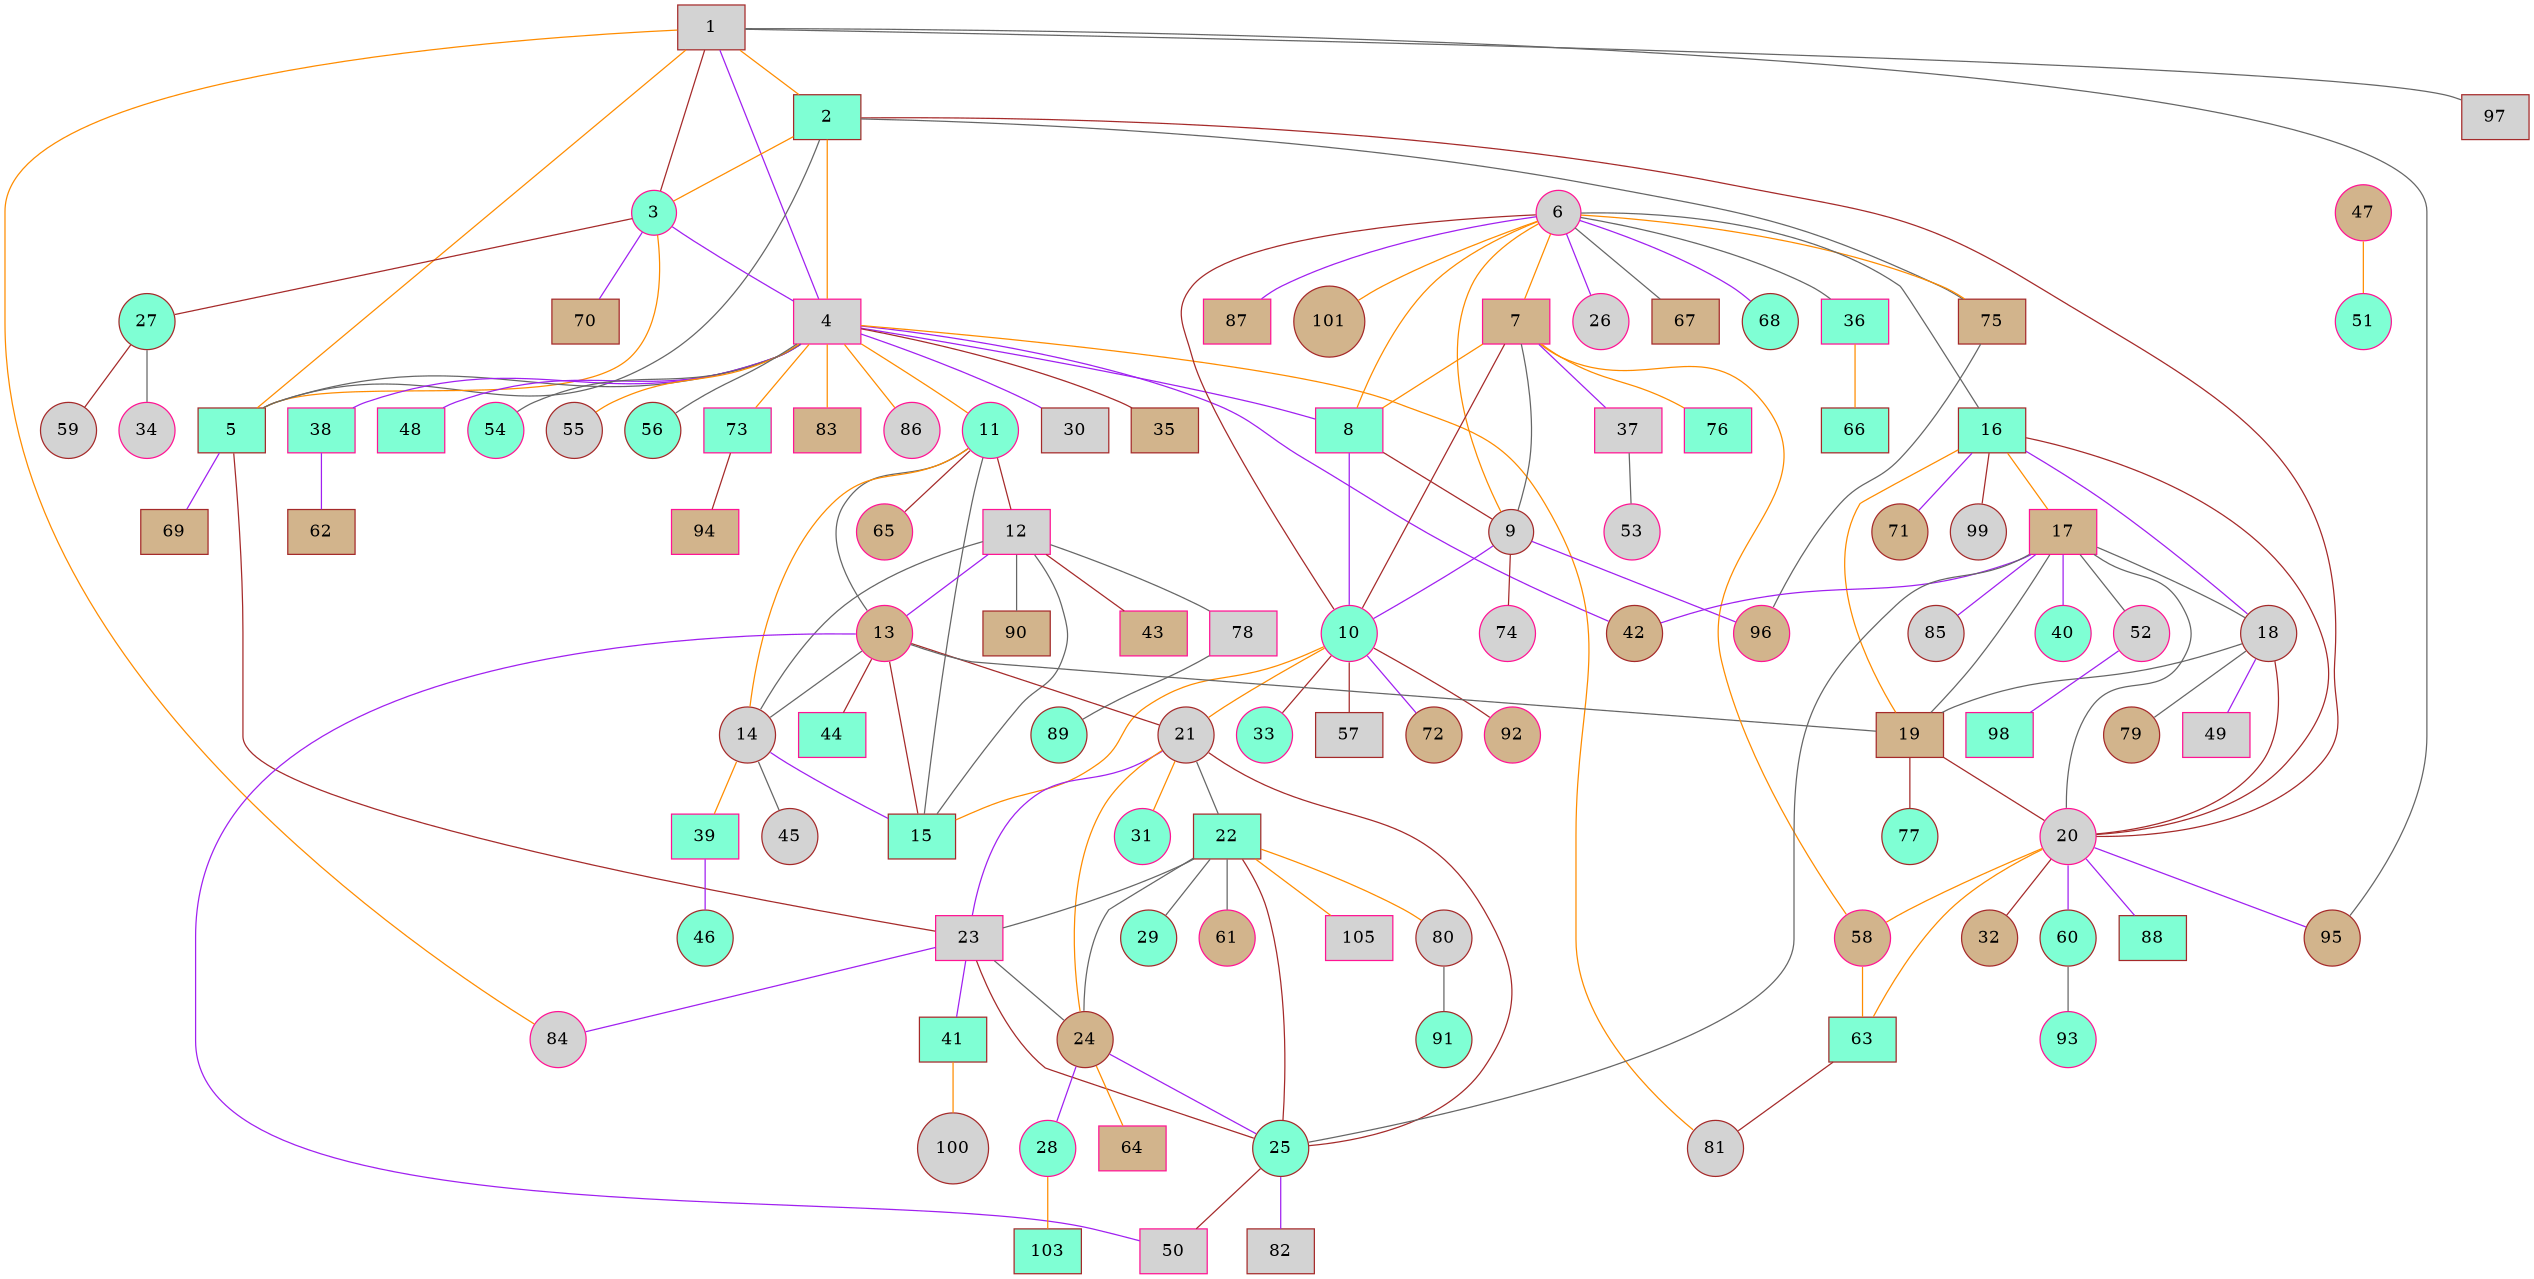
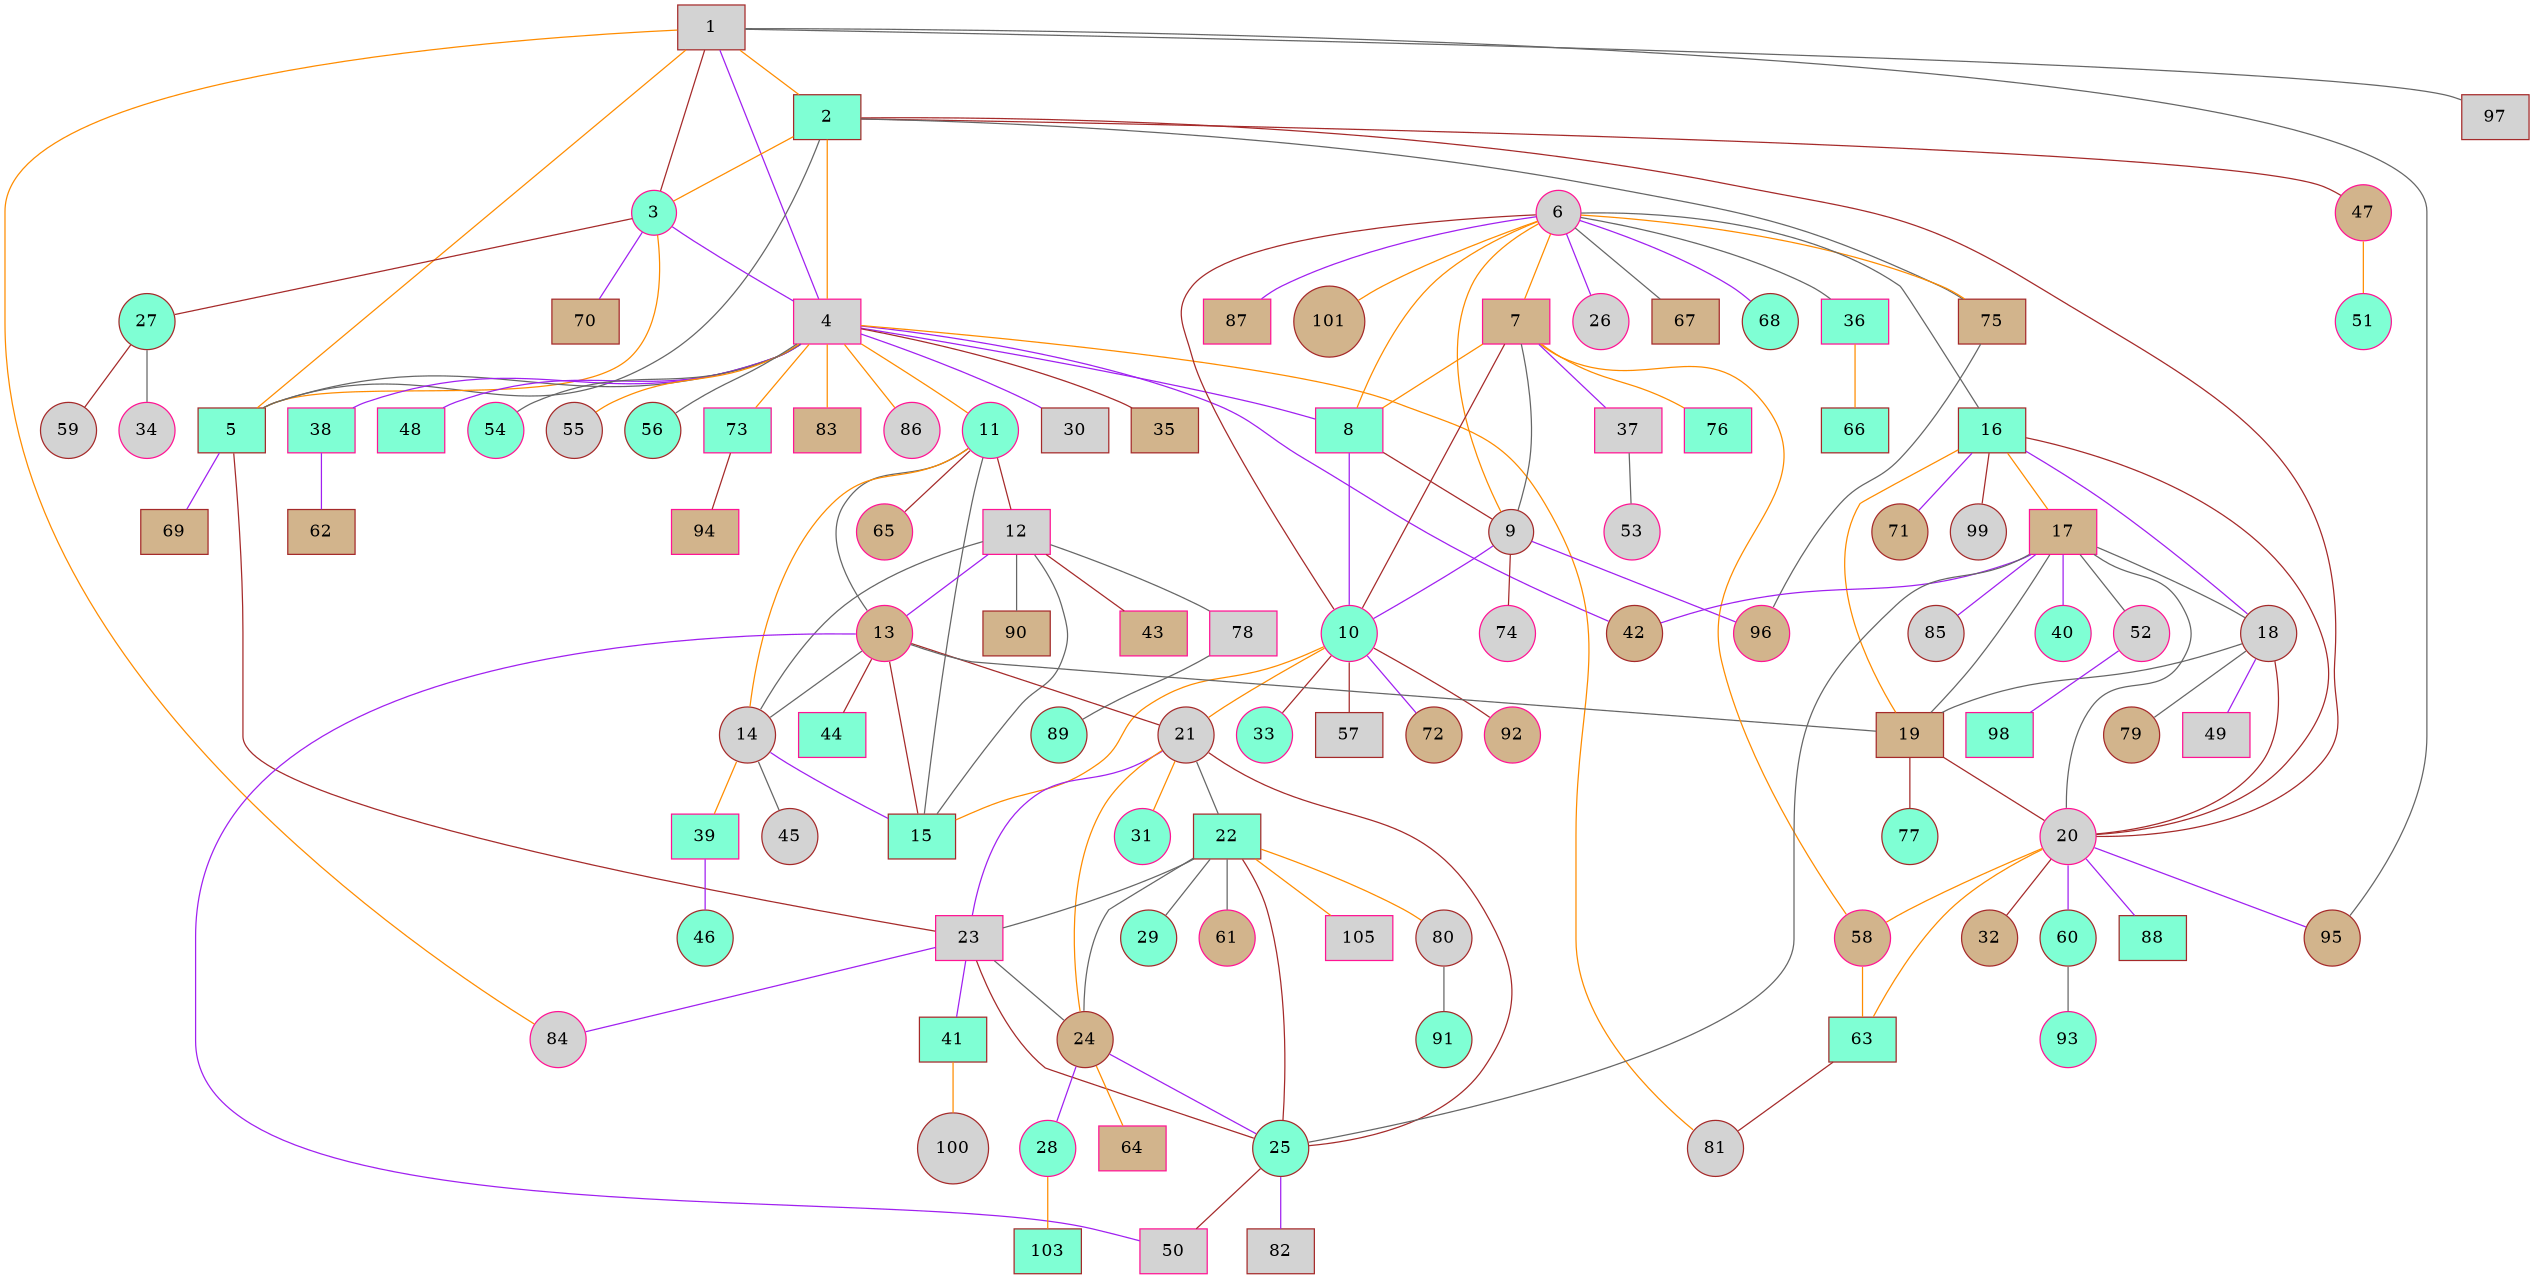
  graph {
    node [color=brown fillcolor=aquamarine shape=circle style=filled]
    edge [color=gray40]
    1 [fillcolor=lightgrey shape=box]
    2 [shape=box]
    3 [color=deeppink]
    4 [color=deeppink fillcolor=lightgrey shape=box]
    5 [shape=box]
    84 [color=deeppink fillcolor=lightgrey]
    95 [fillcolor=tan]
    97 [fillcolor=lightgrey shape=box]
    20 [color=deeppink fillcolor=lightgrey]
    47 [color=deeppink fillcolor=tan]
    75 [fillcolor=tan shape=box]
    27
    70 [fillcolor=tan shape=box]
    8 [color=deeppink shape=box]
    11 [color=deeppink]
    30 [fillcolor=lightgrey shape=box]
    35 [fillcolor=tan shape=box]
    38 [color=deeppink shape=box]
    42 [fillcolor=tan]
    48 [color=deeppink shape=box]
    54 [color=deeppink]
    55 [fillcolor=lightgrey]
    56
    73 [color=deeppink shape=box]
    81 [fillcolor=lightgrey]
    83 [color=deeppink fillcolor=tan shape=box]
    86 [color=deeppink fillcolor=lightgrey]
    23 [color=deeppink fillcolor=lightgrey shape=box]
    69 [fillcolor=tan shape=box]
    58 [color=deeppink fillcolor=tan]
    32 [fillcolor=tan]
    60
    63 [shape=box]
    88 [shape=box]
    51 [color=deeppink]
    96 [color=deeppink fillcolor=tan]
    34 [color=deeppink fillcolor=lightgrey]
    59 [fillcolor=lightgrey]
    9 [fillcolor=lightgrey]
    10 [color=deeppink]
    15 [shape=box]
    12 [color=deeppink fillcolor=lightgrey shape=box]
    13 [color=deeppink fillcolor=tan]
    14 [fillcolor=lightgrey]
    65 [color=deeppink fillcolor=tan]
    62 [fillcolor=tan shape=box]
    94 [color=deeppink fillcolor=tan shape=box]
    25
    24 [fillcolor=tan]
    41 [shape=box]
    6 [color=deeppink fillcolor=lightgrey]
    7 [color=deeppink fillcolor=tan shape=box]
    16 [shape=box]
    26 [color=deeppink fillcolor=lightgrey]
    36 [color=deeppink shape=box]
    67 [fillcolor=tan shape=box]
    68
    87 [color=deeppink fillcolor=tan shape=box]
    101 [fillcolor=tan]
    37 [color=deeppink fillcolor=lightgrey shape=box]
    76 [color=deeppink shape=box]
    74 [color=deeppink fillcolor=lightgrey]
    21 [fillcolor=lightgrey]
    33 [color=deeppink]
    57 [fillcolor=lightgrey shape=box]
    72 [fillcolor=tan]
    92 [color=deeppink fillcolor=tan]
    19 [fillcolor=tan shape=box]
    17 [color=deeppink fillcolor=tan shape=box]
    18 [fillcolor=lightgrey]
    71 [fillcolor=tan]
    99 [fillcolor=lightgrey]
    66 [shape=box]
    53 [color=deeppink fillcolor=lightgrey]
    22 [shape=box]
    31 [color=deeppink]
    43 [color=deeppink fillcolor=tan shape=box]
    78 [color=deeppink fillcolor=lightgrey shape=box]
    90 [fillcolor=tan shape=box]
    44 [color=deeppink shape=box]
    50 [color=deeppink fillcolor=lightgrey shape=box]
    39 [color=deeppink shape=box]
    45 [fillcolor=lightgrey]
    89
    77
    46
    40 [color=deeppink]
    52 [color=deeppink fillcolor=lightgrey]
    85 [fillcolor=lightgrey]
    49 [color=deeppink fillcolor=lightgrey shape=box]
    79 [fillcolor=tan]
    82 [fillcolor=lightgrey shape=box]
    98 [color=deeppink shape=box]
    93 [color=deeppink]
    29
    61 [color=deeppink fillcolor=tan]
    80 [fillcolor=lightgrey]
    n98 [color=deeppink fillcolor=lightgrey label=105 shape=box]
    28 [color=deeppink]
    64 [color=deeppink fillcolor=tan shape=box]
    91
    100 [fillcolor=lightgrey]
    103 [shape=box]
    1 -- 2 [color=darkorange]
    1 -- 3 [color=brown]
    1 -- 4 [color=purple]
    1 -- 5 [color=darkorange]
    1 -- 84 [color=darkorange]
    1 -- 95
    1 -- 97
    2 -- 3 [color=darkorange]
    2 -- 4 [color=darkorange]
    2 -- 5
    2 -- 20 [color=brown]
+   2 -- 47 [color=brown]
    2 -- 75
    3 -- 4 [color=purple]
    3 -- 5 [color=darkorange]
    3 -- 27 [color=brown]
    3 -- 70 [color=purple]
    4 -- 5
    4 -- 8 [color=purple]
    4 -- 11 [color=darkorange]
    4 -- 30 [color=purple]
    4 -- 35 [color=brown]
    4 -- 38 [color=purple]
    4 -- 42 [color=purple]
    4 -- 48 [color=purple]
    4 -- 54
    4 -- 55 [color=darkorange]
    4 -- 56
    4 -- 73 [color=darkorange]
    4 -- 81 [color=darkorange]
    4 -- 83 [color=darkorange]
    4 -- 86 [color=darkorange]
    5 -- 23 [color=brown]
    5 -- 69 [color=purple]
    20 -- 95 [color=purple]
    20 -- 58 [color=darkorange]
    20 -- 32 [color=brown]
    20 -- 60 [color=purple]
    20 -- 63 [color=darkorange]
    20 -- 88 [color=purple]
    47 -- 51 [color=darkorange]
    75 -- 96
    27 -- 34
    27 -- 59 [color=brown]
    8 -- 9 [color=brown]
    8 -- 10 [color=purple]
    11 -- 15
    11 -- 12 [color=brown]
    11 -- 13
    11 -- 14 [color=darkorange]
    11 -- 65 [color=brown]
    38 -- 62 [color=purple]
    73 -- 94 [color=brown]
    23 -- 84 [color=purple]
    23 -- 25 [color=brown]
    23 -- 24
    23 -- 41 [color=purple]
    58 -- 63 [color=darkorange]
    60 -- 93
    63 -- 81 [color=brown]
    9 -- 96 [color=purple]
    9 -- 10 [color=purple]
    9 -- 74 [color=brown]
    10 -- 15 [color=darkorange]
    10 -- 21 [color=darkorange]
    10 -- 33 [color=brown]
    10 -- 57 [color=brown]
    10 -- 72 [color=purple]
    10 -- 92 [color=brown]
    12 -- 15
    12 -- 13 [color=purple]
    12 -- 14
    12 -- 43 [color=brown]
    12 -- 78
    12 -- 90
    13 -- 15 [color=brown]
    13 -- 14
    13 -- 21 [color=brown]
    13 -- 19
    13 -- 44 [color=brown]
    13 -- 50 [color=purple]
    14 -- 15 [color=purple]
    14 -- 39 [color=darkorange]
    14 -- 45
    25 -- 50 [color=brown]
    25 -- 82 [color=purple]
    24 -- 25 [color=purple]
    24 -- 28 [color=purple]
    24 -- 64 [color=darkorange]
    41 -- 100 [color=darkorange]
    6 -- 75 [color=darkorange]
    6 -- 8 [color=darkorange]
    6 -- 9 [color=darkorange]
    6 -- 10 [color=brown]
    6 -- 7 [color=darkorange]
    6 -- 16
    6 -- 26 [color=purple]
    6 -- 36
    6 -- 67
    6 -- 68 [color=purple]
    6 -- 87 [color=purple]
    6 -- 101 [color=darkorange]
    7 -- 8 [color=darkorange]
    7 -- 58 [color=darkorange]
    7 -- 9
    7 -- 10 [color=brown]
    7 -- 37 [color=purple]
    7 -- 76 [color=darkorange]
    16 -- 20 [color=brown]
    16 -- 19 [color=darkorange]
    16 -- 17 [color=darkorange]
    16 -- 18 [color=purple]
    16 -- 71 [color=purple]
    16 -- 99 [color=brown]
    36 -- 66 [color=darkorange]
    37 -- 53
    21 -- 23 [color=purple]
    21 -- 25 [color=brown]
    21 -- 24 [color=darkorange]
    21 -- 22
    21 -- 31 [color=darkorange]
    19 -- 20 [color=brown]
    19 -- 77 [color=brown]
    17 -- 20
    17 -- 42 [color=purple]
    17 -- 25
    17 -- 19
    17 -- 18
    17 -- 40 [color=purple]
    17 -- 52
    17 -- 85 [color=purple]
    18 -- 20 [color=brown]
    18 -- 19
    18 -- 49 [color=purple]
    18 -- 79
    22 -- 23
    22 -- 25 [color=brown]
    22 -- 24
    22 -- 29
    22 -- 61
    22 -- 80 [color=darkorange]
    22 -- n98 [color=darkorange]
    78 -- 89
    39 -- 46 [color=purple]
    52 -- 98 [color=purple]
    80 -- 91
    28 -- 103 [color=darkorange]
  }
